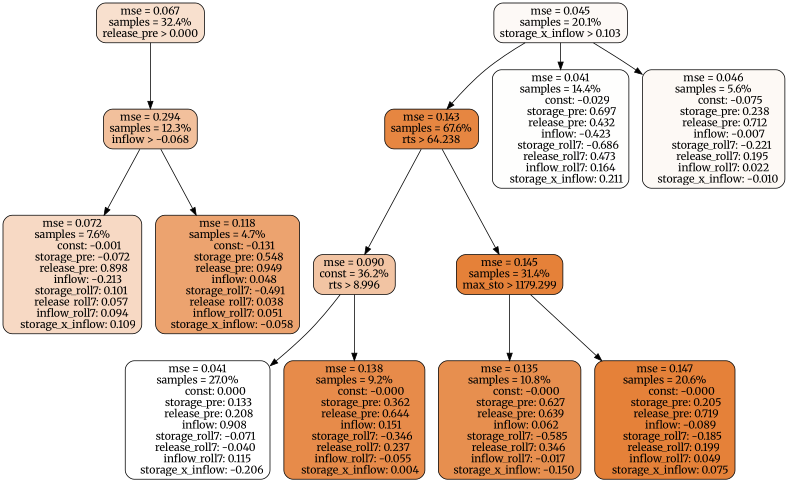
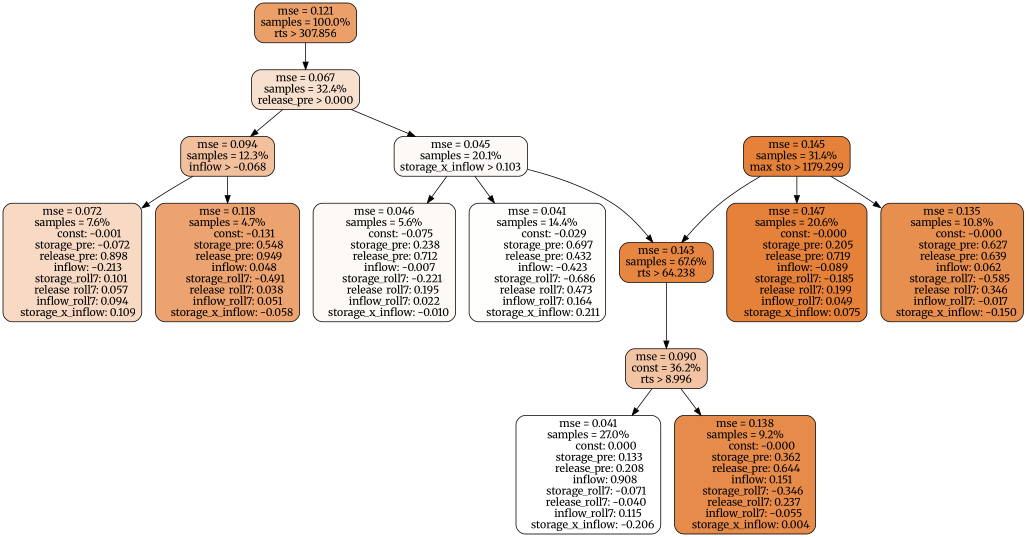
  digraph {
    fontname=Merriweather
    node [color=black fillcolor="#e58139" fontname=Merriweather shape=rectangle style="filled, rounded"]
    edge [fontname=Merriweather]
+   n1 [fillcolor="#eb9f69" label="mse = 0.121\nsamples = 100.0%\nrts > 307.856"]
    n2 [fillcolor="#f8e0ce" label="mse = 0.067\nsamples = 32.4%\nrelease_pre > 0.000"]
    n3 [fillcolor="#fdf9f6" label="mse = 0.045\nsamples = 20.1%\nstorage_x_inflow > 0.103"]
-   n4 [fillcolor="#f2c09c" label="mse = 0.294\nsamples = 12.3%\ninflow > -0.068"]
+   n4 [fillcolor="#f2c09c" label="mse = 0.094\nsamples = 12.3%\ninflow > -0.068"]
    n5 [fillcolor="#e68641" label="mse = 0.143\nsamples = 67.6%\nrts > 64.238"]
    n6 [fillcolor="#f2c4a3" label="mse = 0.090\nconst = 36.2%\nrts > 8.996"]
    n7 [label="mse = 0.145\nsamples = 31.4%\nmax_sto > 1179.299"]
    n8 [fillcolor="#fefefd" label="mse = 0.041\nsamples = 14.4%\n               const: -0.029\n          storage_pre: 0.697\n          release_pre: 0.432\n              inflow: -0.423\n       storage_roll7: -0.686\n        release_roll7: 0.473\n         inflow_roll7: 0.164\n     storage_x_inflow: 0.211"]
    n9 [fillcolor="#fdf9f5" label="mse = 0.046\nsamples = 5.6%\n               const: -0.075\n          storage_pre: 0.238\n          release_pre: 0.712\n              inflow: -0.007\n       storage_roll7: -0.221\n        release_roll7: 0.195\n         inflow_roll7: 0.022\n    storage_x_inflow: -0.010"]
    n10 [fillcolor="#f7d9c4" label="mse = 0.072\nsamples = 7.6%\n               const: -0.001\n         storage_pre: -0.072\n          release_pre: 0.898\n              inflow: -0.213\n        storage_roll7: 0.101\n        release_roll7: 0.057\n         inflow_roll7: 0.094\n     storage_x_inflow: 0.109"]
    n11 [fillcolor="#eca36f" label="mse = 0.118\nsamples = 4.7%\n               const: -0.131\n          storage_pre: 0.548\n          release_pre: 0.949\n               inflow: 0.048\n       storage_roll7: -0.491\n        release_roll7: 0.038\n         inflow_roll7: 0.051\n    storage_x_inflow: -0.058"]
    n12 [fillcolor="#ffffff" label="mse = 0.041\nsamples = 27.0%\n                const: 0.000\n          storage_pre: 0.133\n          release_pre: 0.208\n               inflow: 0.908\n       storage_roll7: -0.071\n       release_roll7: -0.040\n         inflow_roll7: 0.115\n    storage_x_inflow: -0.206"]
    n13 [fillcolor="#e78b4a" label="mse = 0.138\nsamples = 9.2%\n               const: -0.000\n          storage_pre: 0.362\n          release_pre: 0.644\n               inflow: 0.151\n       storage_roll7: -0.346\n        release_roll7: 0.237\n        inflow_roll7: -0.055\n     storage_x_inflow: 0.004"]
    n14 [fillcolor="#e78f4f" label="mse = 0.135\nsamples = 10.8%\n               const: -0.000\n          storage_pre: 0.627\n          release_pre: 0.639\n               inflow: 0.062\n       storage_roll7: -0.585\n        release_roll7: 0.346\n        inflow_roll7: -0.017\n    storage_x_inflow: -0.150"]
    n15 [label="mse = 0.147\nsamples = 20.6%\n               const: -0.000\n          storage_pre: 0.205\n          release_pre: 0.719\n              inflow: -0.089\n       storage_roll7: -0.185\n        release_roll7: 0.199\n         inflow_roll7: 0.049\n     storage_x_inflow: 0.075"]
+   n1 -> n2
+   n2 -> n3
    n2 -> n4
    n3 -> n5
    n3 -> n8
    n3 -> n9
    n4 -> n10
    n4 -> n11
    n5 -> n6
-   n5 -> n7
+   n7 -> n5
    n6 -> n12
    n6 -> n13
    n7 -> n14
    n7 -> n15
  }
